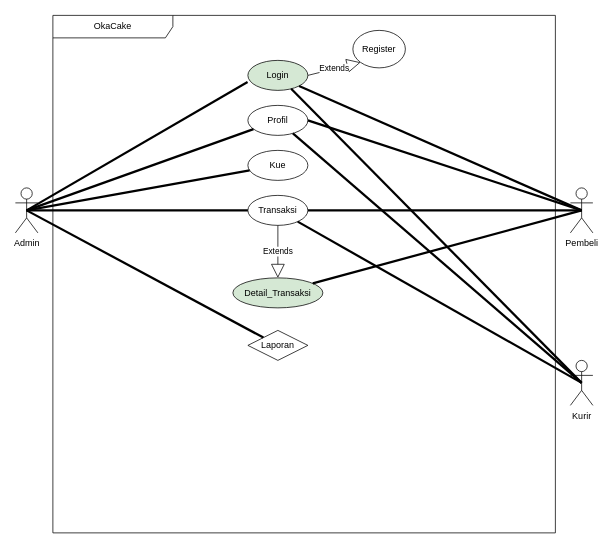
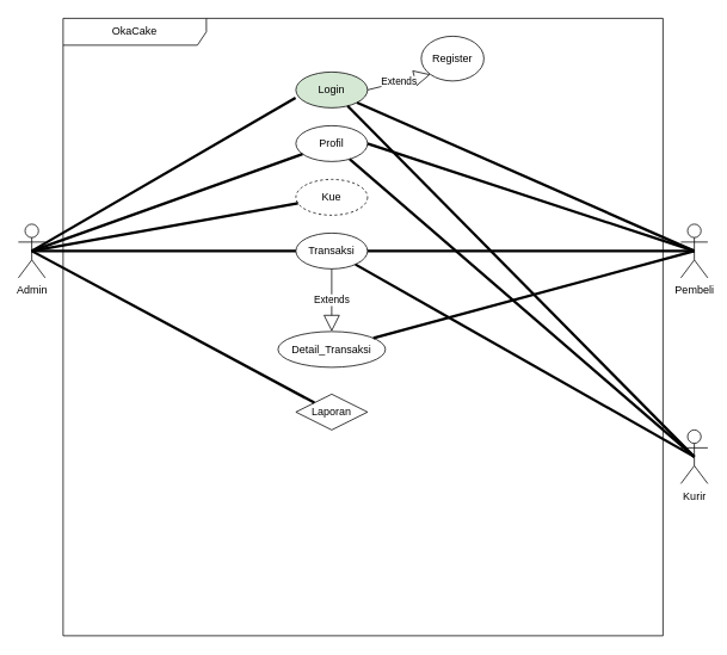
  <mxCell id="0" />
  <mxCell id="1" parent="0" />
  <mxCell id="2" value="Admin" style="shape=umlActor;verticalLabelPosition=bottom;verticalAlign=top;html=1;" vertex="1" parent="1"><mxGeometry x="20" y="250" width="30" height="60" as="geometry" /></mxCell>
  <mxCell id="3" value="OkaCake" style="shape=umlFrame;whiteSpace=wrap;html=1;pointerEvents=0;recursiveResize=0;container=1;collapsible=0;width=160;" vertex="1" parent="1"><mxGeometry x="70" width="670" height="690" as="geometry" y="20" /></mxCell>
  <mxCell id="4" value="Register" style="ellipse;whiteSpace=wrap;html=1;" vertex="1" parent="3"><mxGeometry x="400" y="20" width="70" height="50" as="geometry" /></mxCell>
  <mxCell id="5" value="Login" style="ellipse;whiteSpace=wrap;html=1;fillColor=#d5e8d4;" vertex="1" parent="3"><mxGeometry x="260" y="60" width="80" height="40" as="geometry" /></mxCell>
  <mxCell id="6" value="Profil" style="ellipse;whiteSpace=wrap;html=1;" vertex="1" parent="3"><mxGeometry x="260" y="120" width="80" height="40" as="geometry" /></mxCell>
- <mxCell id="7" value="Kue" style="ellipse;whiteSpace=wrap;html=1;" vertex="1" parent="3"><mxGeometry x="260" y="180" width="80" height="40" as="geometry" /></mxCell>
+ <mxCell id="7" value="Kue" style="ellipse;whiteSpace=wrap;html=1;dashed=1;" vertex="1" parent="3"><mxGeometry x="260" y="180" width="80" height="40" as="geometry" /></mxCell>
  <mxCell id="8" value="Transaksi" style="ellipse;whiteSpace=wrap;html=1;" vertex="1" parent="3"><mxGeometry x="260" y="240" width="80" height="40" as="geometry" /></mxCell>
- <mxCell id="9" value="Detail_Transaksi" style="ellipse;whiteSpace=wrap;html=1;fillColor=#d5e8d4;" vertex="1" parent="3"><mxGeometry x="240" y="350" width="120" height="40" as="geometry" /></mxCell>
+ <mxCell id="9" value="Detail_Transaksi" style="ellipse;whiteSpace=wrap;html=1;" vertex="1" parent="3"><mxGeometry x="240" y="350" width="120" height="40" as="geometry" /></mxCell>
  <mxCell id="10" value="Laporan" style="rhombus;whiteSpace=wrap;html=1;" vertex="1" parent="3"><mxGeometry x="260" y="420" width="80" height="40" as="geometry" /></mxCell>
  <mxCell id="11" value="Extends" style="endArrow=block;endSize=16;endFill=0;html=1;rounded=0;exitX=1;exitY=0.5;exitDx=0;exitDy=0;entryX=0;entryY=1;entryDx=0;entryDy=0;" edge="1" parent="3" source="5" target="4"><mxGeometry width="160" relative="1" as="geometry"><mxPoint x="450" y="310" as="sourcePoint" /><mxPoint x="610" y="310" as="targetPoint" /></mxGeometry></mxCell>
  <mxCell id="12" value="Extends" style="endArrow=block;endSize=16;endFill=0;html=1;rounded=0;exitX=0.5;exitY=1;exitDx=0;exitDy=0;entryX=0.5;entryY=0;entryDx=0;entryDy=0;" edge="1" parent="3" source="8" target="9"><mxGeometry width="160" relative="1" as="geometry"><mxPoint x="350" y="90" as="sourcePoint" /><mxPoint x="420" y="64" as="targetPoint" /></mxGeometry></mxCell>
  <mxCell id="13" value="Pembeli" style="shape=umlActor;verticalLabelPosition=bottom;verticalAlign=top;html=1;" vertex="1" parent="1"><mxGeometry x="760" y="250" width="30" height="60" as="geometry" /></mxCell>
  <mxCell id="14" value="Kurir" style="shape=umlActor;verticalLabelPosition=bottom;verticalAlign=top;html=1;" vertex="1" parent="1"><mxGeometry x="760" y="480" width="30" height="60" as="geometry" /></mxCell>
  <mxCell id="15" value="" style="endArrow=none;startArrow=none;endFill=0;startFill=0;endSize=8;html=1;verticalAlign=bottom;labelBackgroundColor=none;strokeWidth=3;rounded=0;entryX=-0.005;entryY=0.718;entryDx=0;entryDy=0;entryPerimeter=0;exitX=0.5;exitY=0.5;exitDx=0;exitDy=0;exitPerimeter=0;" edge="1" parent="1" source="2" target="5"><mxGeometry width="160" relative="1" as="geometry"><mxPoint x="340" y="280" as="sourcePoint" /><mxPoint x="500" y="280" as="targetPoint" /></mxGeometry></mxCell>
  <mxCell id="16" value="" style="endArrow=none;startArrow=none;endFill=0;startFill=0;endSize=8;html=1;verticalAlign=bottom;labelBackgroundColor=none;strokeWidth=3;rounded=0;entryX=1;entryY=1;entryDx=0;entryDy=0;exitX=0.5;exitY=0.5;exitDx=0;exitDy=0;exitPerimeter=0;" edge="1" parent="1" source="13" target="5"><mxGeometry width="160" relative="1" as="geometry"><mxPoint x="60" y="281" as="sourcePoint" /><mxPoint x="340" y="119" as="targetPoint" /></mxGeometry></mxCell>
  <mxCell id="17" value="" style="endArrow=none;startArrow=none;endFill=0;startFill=0;endSize=8;html=1;verticalAlign=bottom;labelBackgroundColor=none;strokeWidth=3;rounded=0;exitX=0.5;exitY=0.5;exitDx=0;exitDy=0;exitPerimeter=0;" edge="1" parent="1" source="14" target="5"><mxGeometry width="160" relative="1" as="geometry"><mxPoint x="750" y="330" as="sourcePoint" /><mxPoint x="350" y="129" as="targetPoint" /></mxGeometry></mxCell>
  <mxCell id="18" value="" style="endArrow=none;startArrow=none;endFill=0;startFill=0;endSize=8;html=1;verticalAlign=bottom;labelBackgroundColor=none;strokeWidth=3;rounded=0;exitX=0.5;exitY=0.5;exitDx=0;exitDy=0;exitPerimeter=0;" edge="1" parent="1" source="2" target="6"><mxGeometry width="160" relative="1" as="geometry"><mxPoint x="80" y="301" as="sourcePoint" /><mxPoint x="360" y="139" as="targetPoint" /></mxGeometry></mxCell>
  <mxCell id="19" value="" style="endArrow=none;startArrow=none;endFill=0;startFill=0;endSize=8;html=1;verticalAlign=bottom;labelBackgroundColor=none;strokeWidth=3;rounded=0;entryX=1;entryY=0.5;entryDx=0;entryDy=0;exitX=0.5;exitY=0.5;exitDx=0;exitDy=0;exitPerimeter=0;" edge="1" parent="1" source="13" target="6"><mxGeometry width="160" relative="1" as="geometry"><mxPoint x="90" y="311" as="sourcePoint" /><mxPoint x="370" y="149" as="targetPoint" /></mxGeometry></mxCell>
  <mxCell id="20" value="" style="endArrow=none;startArrow=none;endFill=0;startFill=0;endSize=8;html=1;verticalAlign=bottom;labelBackgroundColor=none;strokeWidth=3;rounded=0;exitX=0.5;exitY=0.5;exitDx=0;exitDy=0;exitPerimeter=0;" edge="1" parent="1" source="14" target="6"><mxGeometry width="160" relative="1" as="geometry"><mxPoint x="100" y="321" as="sourcePoint" /><mxPoint x="380" y="159" as="targetPoint" /></mxGeometry></mxCell>
  <mxCell id="21" value="" style="endArrow=none;startArrow=none;endFill=0;startFill=0;endSize=8;html=1;verticalAlign=bottom;labelBackgroundColor=none;strokeWidth=3;rounded=0;exitX=0.5;exitY=0.5;exitDx=0;exitDy=0;exitPerimeter=0;" edge="1" parent="1" source="2" target="7"><mxGeometry width="160" relative="1" as="geometry"><mxPoint x="110" y="331" as="sourcePoint" /><mxPoint x="390" y="169" as="targetPoint" /></mxGeometry></mxCell>
  <mxCell id="22" value="" style="endArrow=none;startArrow=none;endFill=0;startFill=0;endSize=8;html=1;verticalAlign=bottom;labelBackgroundColor=none;strokeWidth=3;rounded=0;exitX=0.5;exitY=0.5;exitDx=0;exitDy=0;exitPerimeter=0;" edge="1" parent="1" source="13" target="8"><mxGeometry width="160" relative="1" as="geometry"><mxPoint x="120" y="341" as="sourcePoint" /><mxPoint x="400" y="179" as="targetPoint" /></mxGeometry></mxCell>
  <mxCell id="23" value="" style="endArrow=none;startArrow=none;endFill=0;startFill=0;endSize=8;html=1;verticalAlign=bottom;labelBackgroundColor=none;strokeWidth=3;rounded=0;exitX=0.5;exitY=0.5;exitDx=0;exitDy=0;exitPerimeter=0;" edge="1" parent="1" source="14" target="8"><mxGeometry width="160" relative="1" as="geometry"><mxPoint x="785" y="290" as="sourcePoint" /><mxPoint x="420" y="290" as="targetPoint" /></mxGeometry></mxCell>
  <mxCell id="24" value="" style="endArrow=none;startArrow=none;endFill=0;startFill=0;endSize=8;html=1;verticalAlign=bottom;labelBackgroundColor=none;strokeWidth=3;rounded=0;entryX=0.5;entryY=0.5;entryDx=0;entryDy=0;entryPerimeter=0;" edge="1" parent="1" source="8" target="2"><mxGeometry width="160" relative="1" as="geometry"><mxPoint x="795" y="300" as="sourcePoint" /><mxPoint x="430" y="300" as="targetPoint" /></mxGeometry></mxCell>
  <mxCell id="25" value="" style="endArrow=none;startArrow=none;endFill=0;startFill=0;endSize=8;html=1;verticalAlign=bottom;labelBackgroundColor=none;strokeWidth=3;rounded=0;exitX=0.5;exitY=0.5;exitDx=0;exitDy=0;exitPerimeter=0;" edge="1" parent="1" source="13" target="9"><mxGeometry width="160" relative="1" as="geometry"><mxPoint x="805" y="310" as="sourcePoint" /><mxPoint x="440" y="310" as="targetPoint" /></mxGeometry></mxCell>
  <mxCell id="26" value="" style="endArrow=none;startArrow=none;endFill=0;startFill=0;endSize=8;html=1;verticalAlign=bottom;labelBackgroundColor=none;strokeWidth=3;rounded=0;exitX=0.5;exitY=0.5;exitDx=0;exitDy=0;exitPerimeter=0;" edge="1" parent="1" source="2" target="10"><mxGeometry width="160" relative="1" as="geometry"><mxPoint x="815" y="320" as="sourcePoint" /><mxPoint x="450" y="320" as="targetPoint" /></mxGeometry></mxCell>
